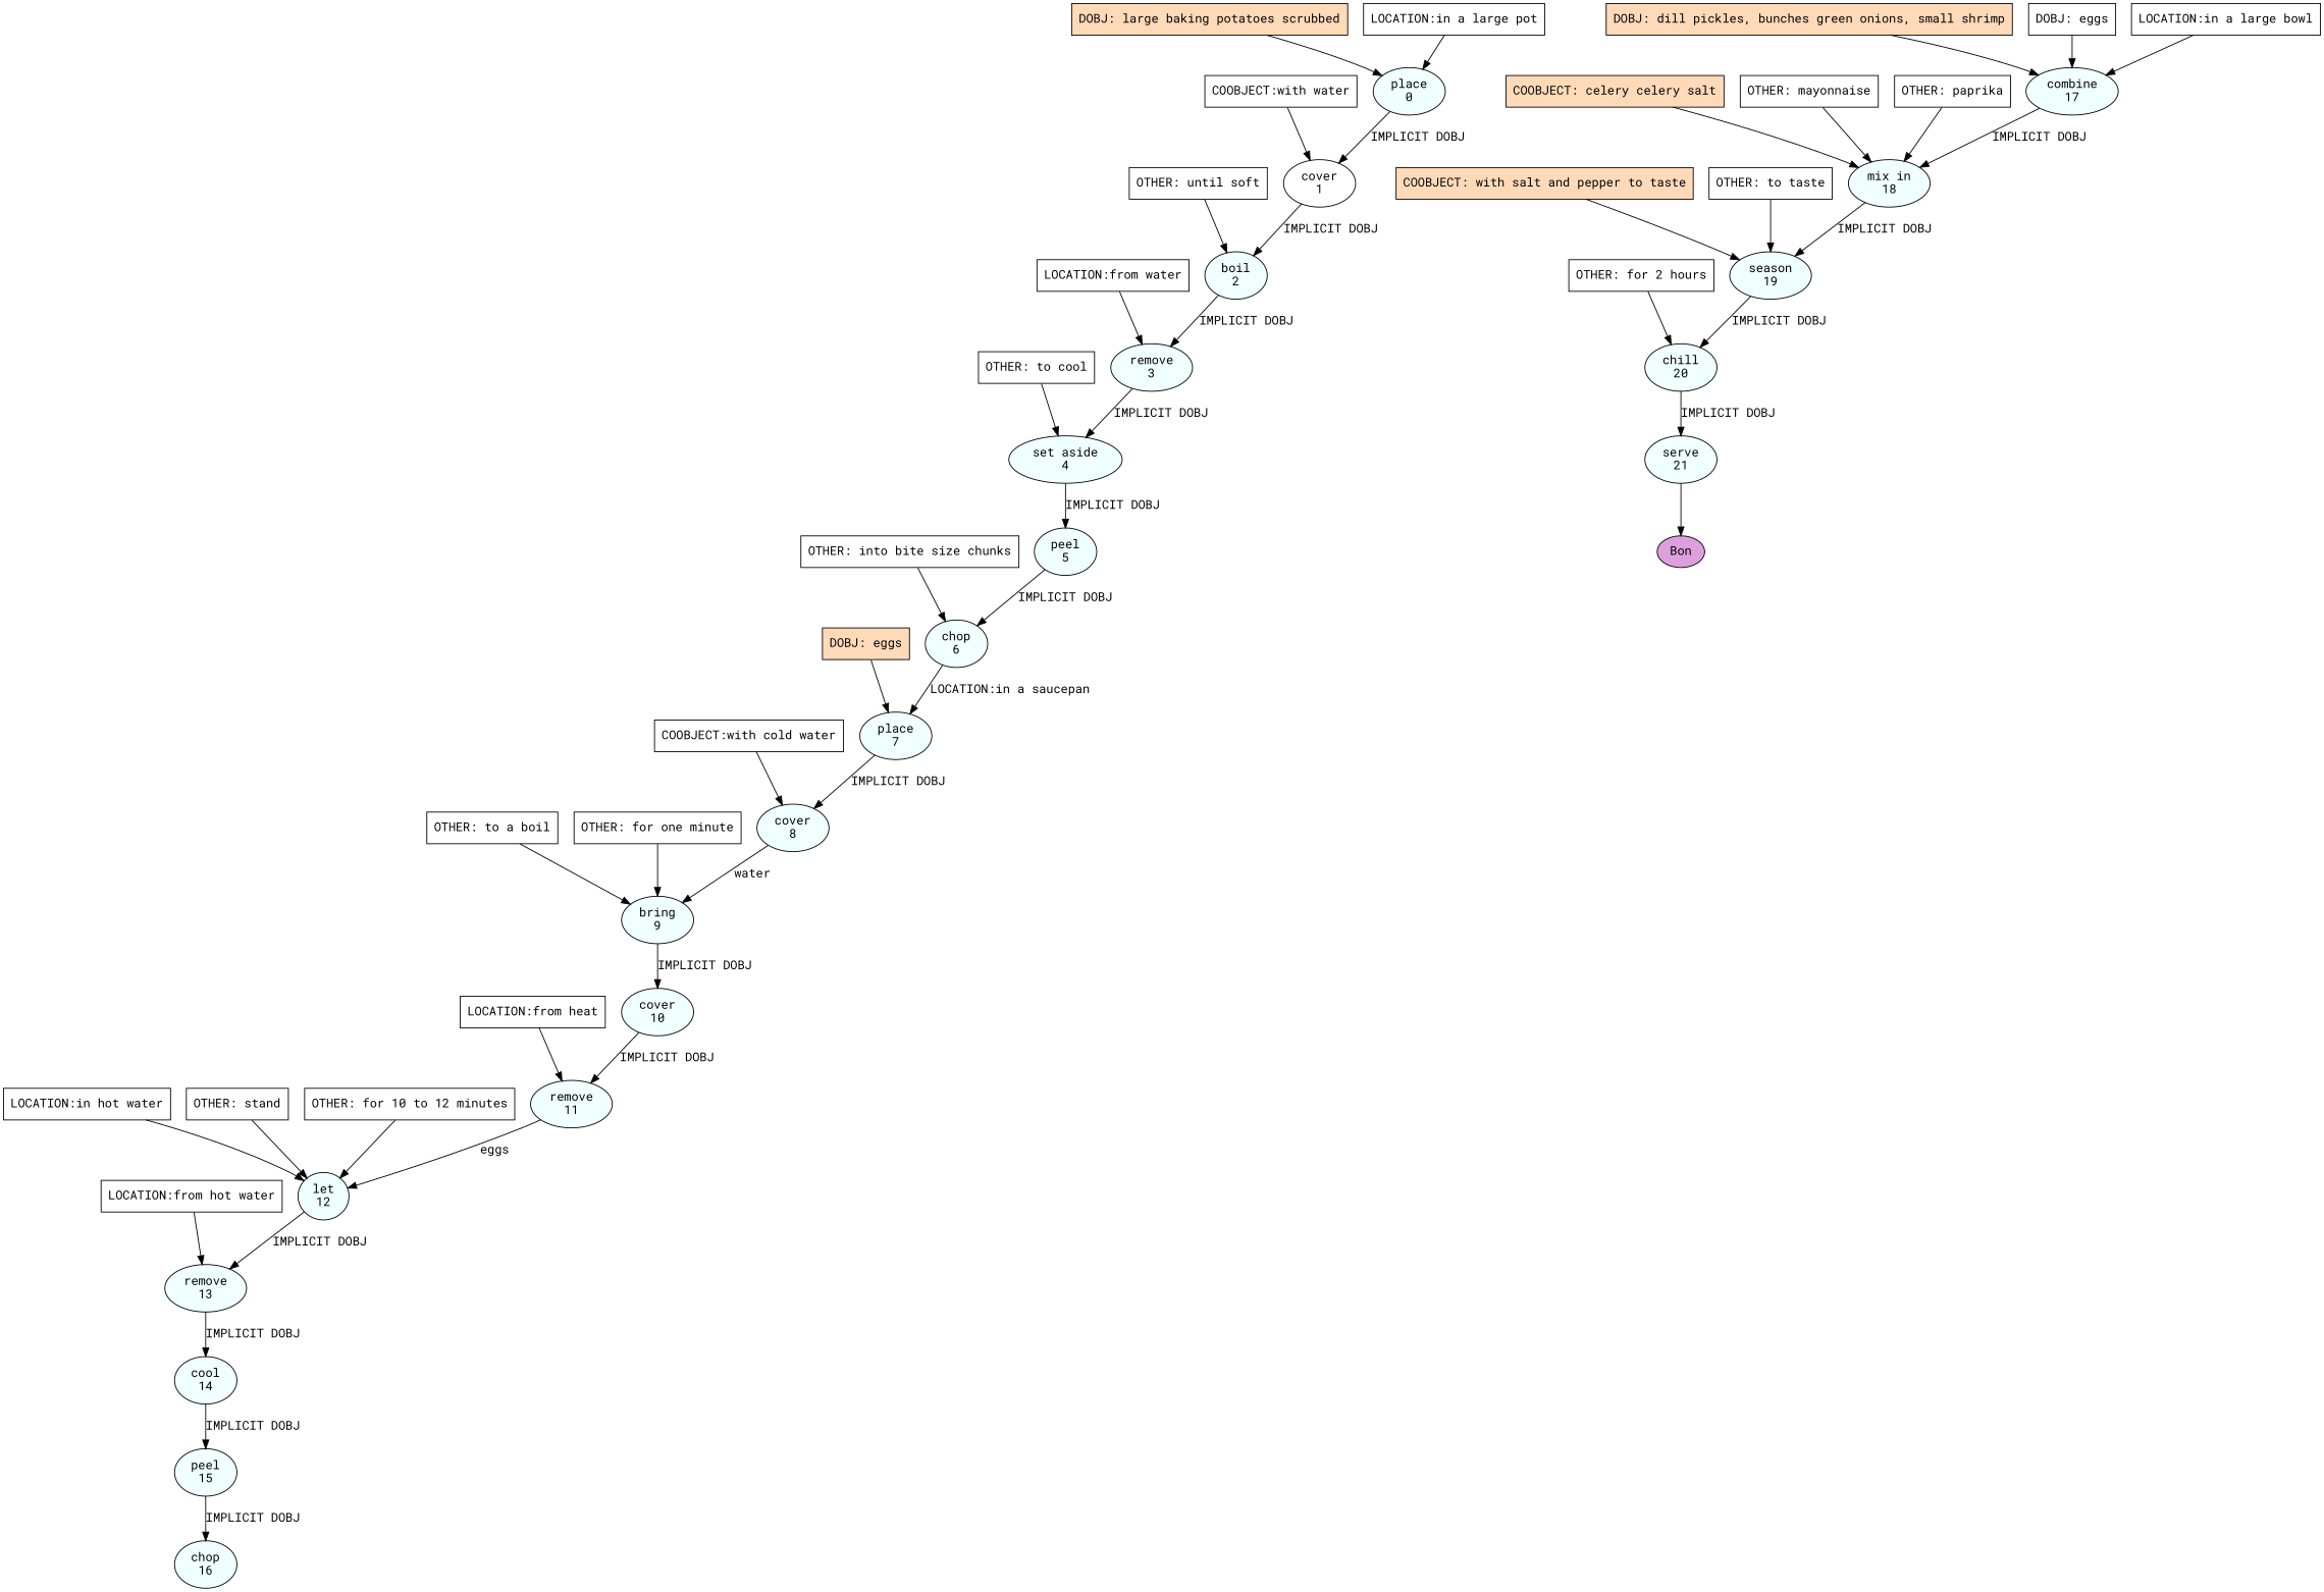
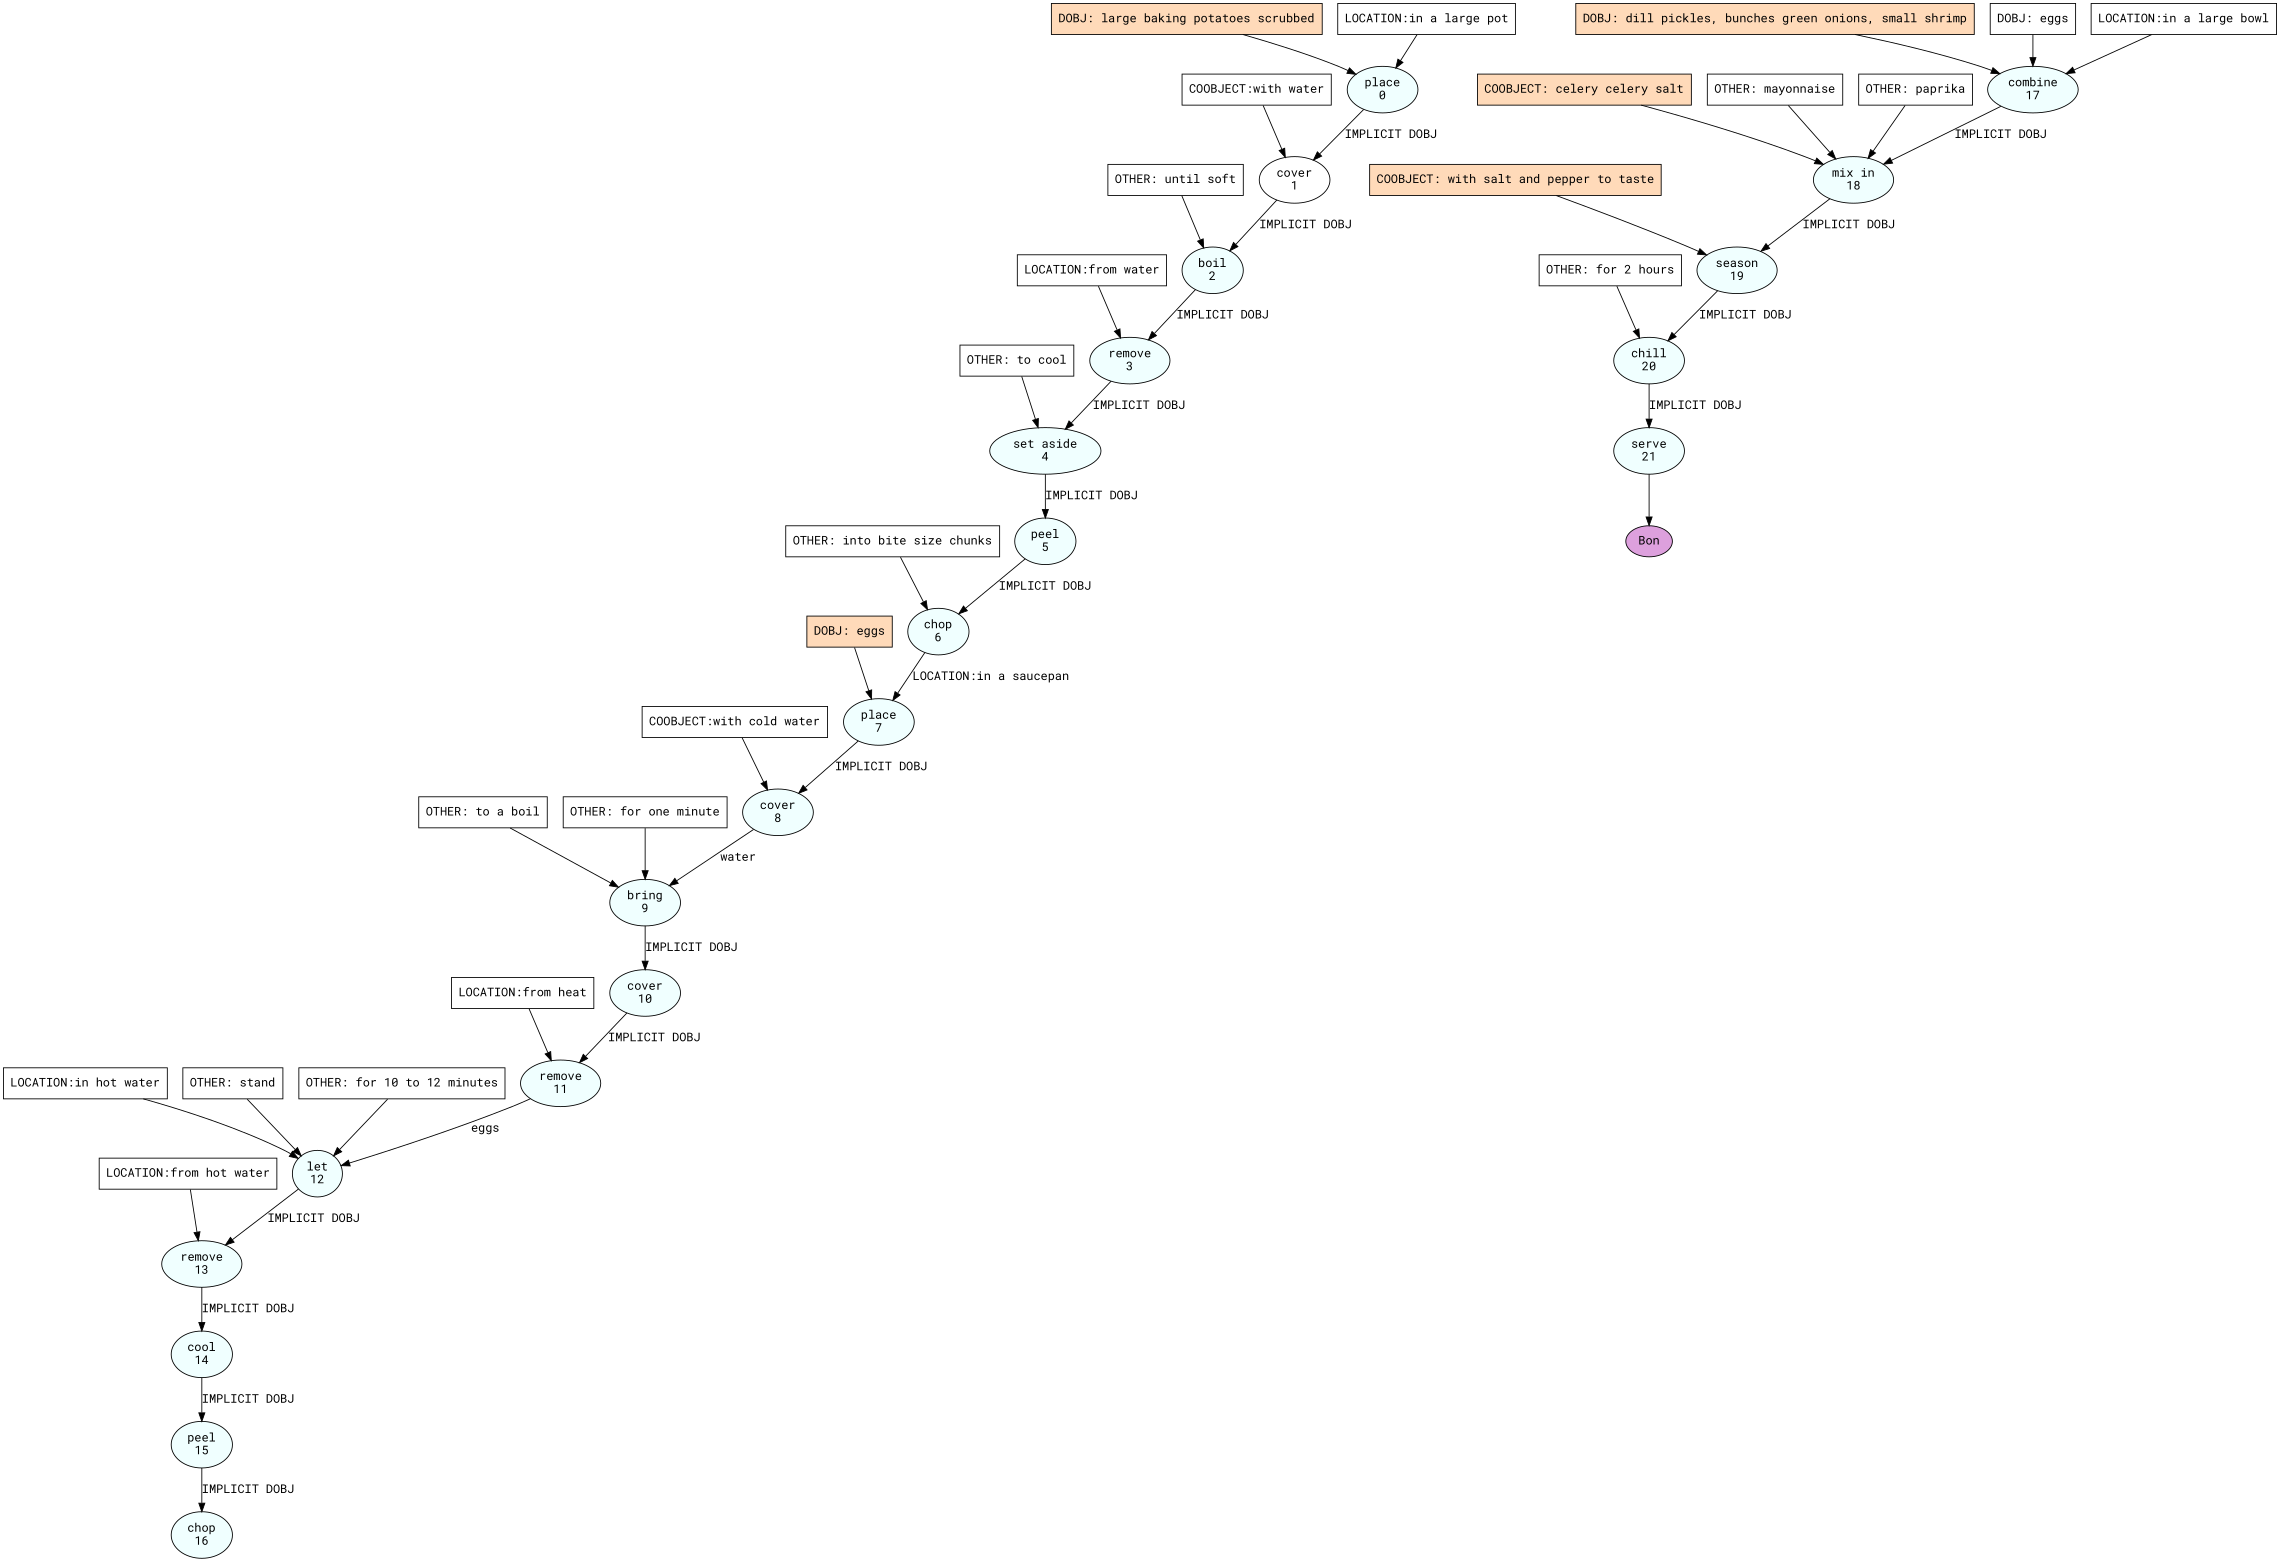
  digraph {
    fontname="Roboto Mono"
    node [fillcolor=azure fontname="Roboto Mono" shape=box style=filled]
    edge [fontname="Roboto Mono"]
    n1 [label="place\n0" shape=oval]
    n2 [fillcolor=white label="cover\n1" shape=oval]
    n3 [label="boil\n2" shape=oval]
    n4 [label="remove\n3" shape=oval]
    n5 [label="set aside\n4" shape=oval]
    n6 [label="peel\n5" shape=oval]
    n7 [label="chop\n6" shape=oval]
    n8 [label="place\n7" shape=oval]
    n9 [label="cover\n8" shape=oval]
    n10 [label="bring\n9" shape=oval]
    n11 [label="cover\n10" shape=oval]
    n12 [label="remove\n11" shape=oval]
    n13 [label="let\n12" shape=oval]
    n14 [label="remove\n13" shape=oval]
    n15 [label="cool\n14" shape=oval]
    n16 [label="peel\n15" shape=oval]
    n17 [label="chop\n16" shape=oval]
    n18 [label="combine\n17" shape=oval]
    n19 [label="mix in\n18" shape=oval]
    n20 [label="season\n19" shape=oval]
    n21 [label="chill\n20" shape=oval]
    n22 [label="serve\n21" shape=oval]
    n23 [fillcolor=plum label=Bon shape=oval]
    n24 [fillcolor=peachpuff label="DOBJ: large baking potatoes scrubbed"]
    n25 [fillcolor=white label="LOCATION:in a large pot"]
    n26 [fillcolor=white label="COOBJECT:with water"]
    n27 [fillcolor=white label="OTHER: until soft"]
    n28 [fillcolor=white label="LOCATION:from water"]
    n29 [fillcolor=white label="OTHER: to cool"]
    n30 [fillcolor=white label="OTHER: into bite size chunks"]
    n31 [fillcolor=peachpuff label="DOBJ: eggs"]
    n32 [fillcolor=white label="COOBJECT:with cold water"]
    n33 [fillcolor=white label="OTHER: to a boil"]
    n34 [fillcolor=white label="OTHER: for one minute"]
    n35 [fillcolor=white label="LOCATION:from heat"]
    n36 [fillcolor=white label="LOCATION:in hot water"]
    n37 [fillcolor=white label="OTHER: stand"]
    n38 [fillcolor=white label="OTHER: for 10 to 12 minutes"]
    n39 [fillcolor=white label="LOCATION:from hot water"]
    n40 [fillcolor=peachpuff label="DOBJ: dill pickles, bunches green onions, small shrimp"]
    n41 [fillcolor=white label="DOBJ: eggs"]
    n42 [fillcolor=white label="LOCATION:in a large bowl"]
    n43 [fillcolor=peachpuff label="COOBJECT: celery celery salt"]
    n44 [fillcolor=white label="OTHER: mayonnaise"]
    n45 [fillcolor=white label="OTHER: paprika"]
    n46 [fillcolor=peachpuff label="COOBJECT: with salt and pepper to taste"]
-   n47 [fillcolor=white label="OTHER: to taste"]
    n48 [fillcolor=white label="OTHER: for 2 hours"]
    n1 -> n2 [label="IMPLICIT DOBJ"]
    n2 -> n3 [label="IMPLICIT DOBJ"]
    n3 -> n4 [label="IMPLICIT DOBJ"]
    n4 -> n5 [label="IMPLICIT DOBJ"]
    n5 -> n6 [label="IMPLICIT DOBJ"]
    n6 -> n7 [label="IMPLICIT DOBJ"]
    n7 -> n8 [label="LOCATION:in a saucepan"]
    n8 -> n9 [label="IMPLICIT DOBJ"]
    n9 -> n10 [label=water]
    n10 -> n11 [label="IMPLICIT DOBJ"]
    n11 -> n12 [label="IMPLICIT DOBJ"]
    n12 -> n13 [label=eggs]
    n13 -> n14 [label="IMPLICIT DOBJ"]
    n14 -> n15 [label="IMPLICIT DOBJ"]
    n15 -> n16 [label="IMPLICIT DOBJ"]
    n16 -> n17 [label="IMPLICIT DOBJ"]
    n18 -> n19 [label="IMPLICIT DOBJ"]
    n19 -> n20 [label="IMPLICIT DOBJ"]
    n20 -> n21 [label="IMPLICIT DOBJ"]
    n21 -> n22 [label="IMPLICIT DOBJ"]
    n22 -> n23
    n24 -> n1
    n25 -> n1
    n26 -> n2
    n27 -> n3
    n28 -> n4
    n29 -> n5
    n30 -> n7
    n31 -> n8
    n32 -> n9
    n33 -> n10
    n34 -> n10
    n35 -> n12
    n36 -> n13
    n37 -> n13
    n38 -> n13
    n39 -> n14
    n40 -> n18
    n41 -> n18
    n42 -> n18
    n43 -> n19
    n44 -> n19
    n45 -> n19
    n46 -> n20
-   n47 -> n20
    n48 -> n21
  }
